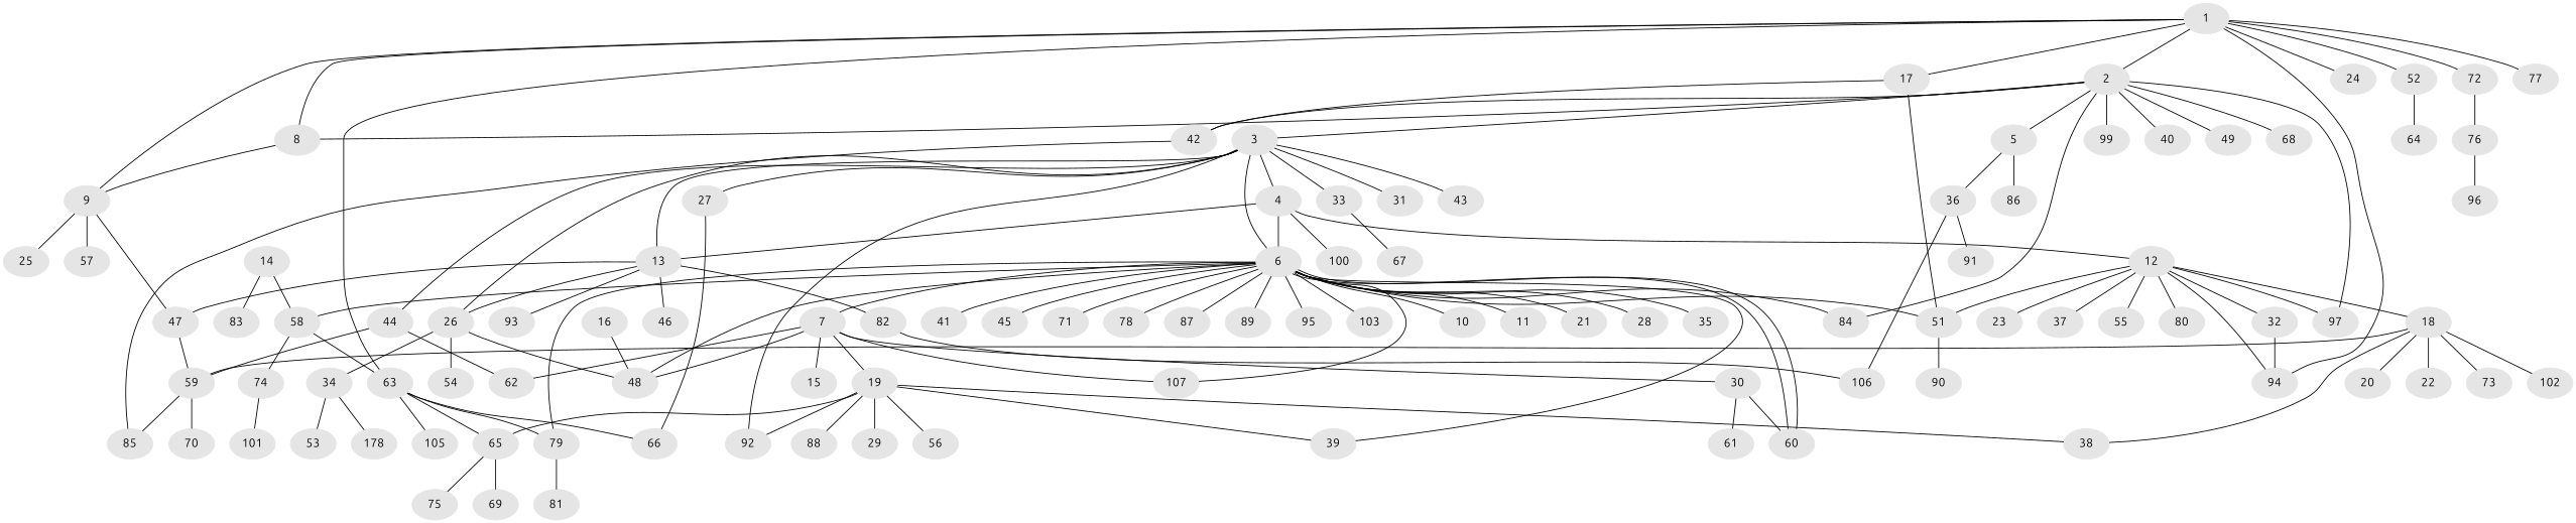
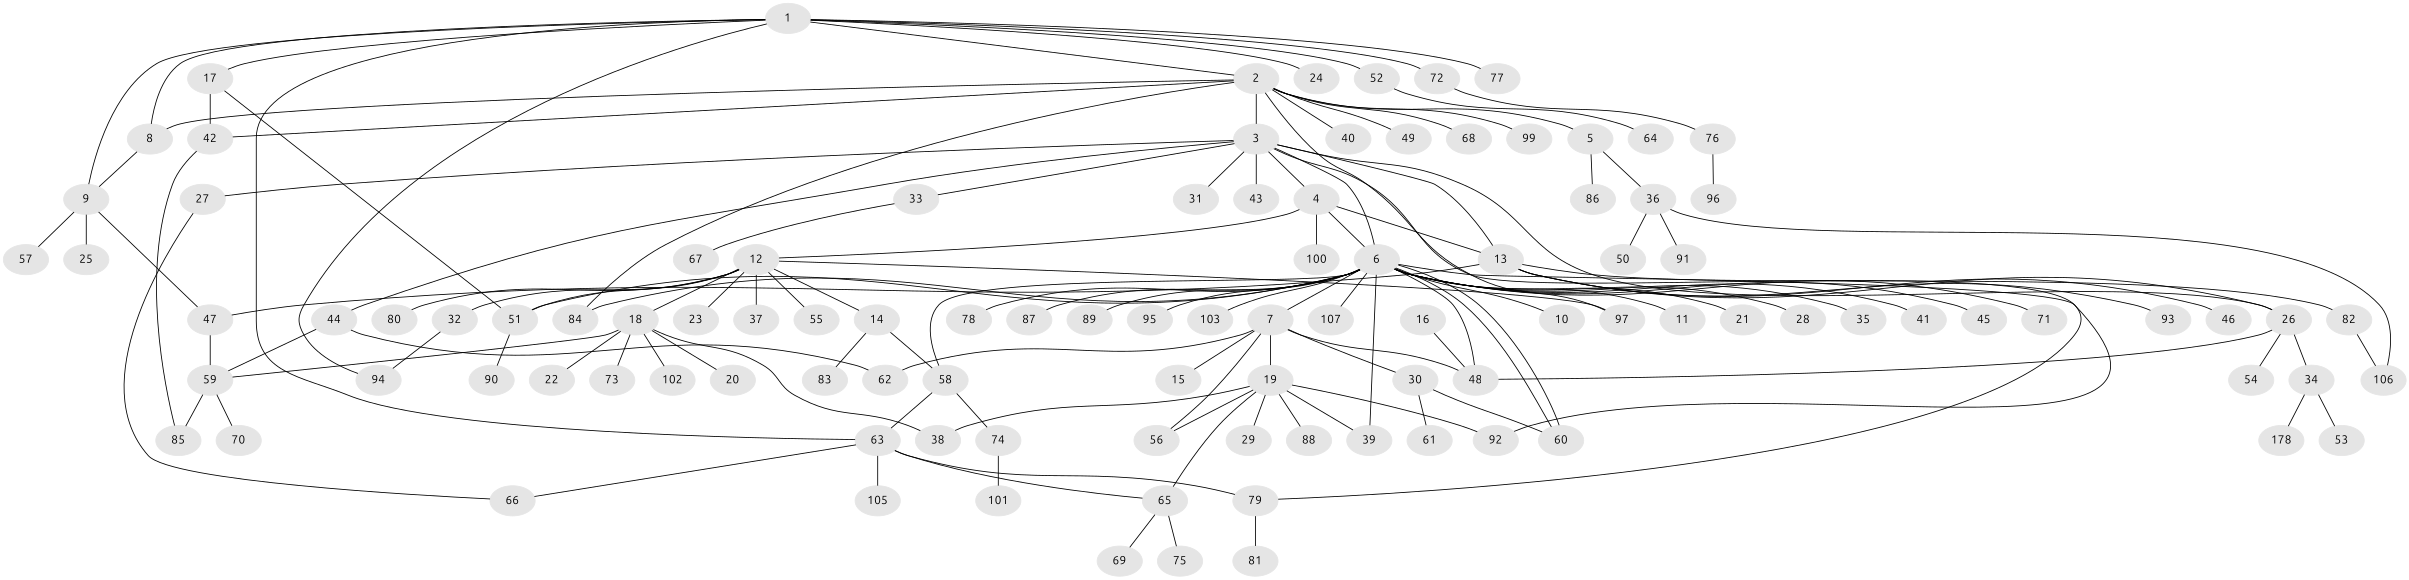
  graph {
    fontname=Ubuntu
    node [color=gray90 fontname=Ubuntu style=filled]
    edge [fontname=Ubuntu]
    1
    2
    8
    9
    17
    24
    52
    63
    72
    77
    94
    3
    5
    40
    42
    49
    68
    84
    97
    99
    25
    47
    57
    51
    64
    79
    65
    66
    105
    76
    4
    6
    13
    26
    27
    31
    33
    43
    44
    92
    36
    86
    85
    12
    100
    7
    10
    11
    21
    28
    35
    39
    41
    45
    48
    58
    60
    71
    78
    87
    89
    95
    103
    107
    46
    82
    93
    34
    54
    67
    62
    59
    14
    18
    23
    32
    37
    55
    80
+   50
    91
    106
    15
    19
    30
    16
    90
    74
    81
    38
    29
    56
    88
    61
    83
    20
    22
    73
    102
    70
    69
    75
    53
    n104 [label=178]
    101
    96
    1 -- 2
    1 -- 8
    1 -- 9
    1 -- 17
    1 -- 24
    1 -- 52
    1 -- 63
    1 -- 72
    1 -- 77
    1 -- 94
    2 -- 8
    2 -- 3
    2 -- 5
    2 -- 40
    2 -- 42
    2 -- 49
    2 -- 68
    2 -- 84
    2 -- 97
    2 -- 99
    8 -- 9
    9 -- 25
    9 -- 47
    9 -- 57
    17 -- 42
    17 -- 51
    52 -- 64
    63 -- 79
    63 -- 65
    63 -- 66
    63 -- 105
    72 -- 76
    3 -- 4
    3 -- 6
    3 -- 13
    3 -- 26
    3 -- 27
    3 -- 31
    3 -- 33
    3 -- 43
    3 -- 44
    3 -- 92
    5 -- 36
    5 -- 86
    42 -- 85
    47 -- 59
    51 -- 90
    79 -- 81
    65 -- 69
    65 -- 75
    76 -- 96
    4 -- 6
    4 -- 13
    4 -- 12
    4 -- 100
    6 -- 84
    6 -- 51
    6 -- 79
    6 -- 7
    6 -- 10
    6 -- 11
    6 -- 21
    6 -- 28
    6 -- 35
    6 -- 39
    6 -- 41
    6 -- 45
    6 -- 48
    6 -- 58
    6 -- 60
    6 -- 60
    6 -- 71
    6 -- 78
    6 -- 87
    6 -- 89
    6 -- 95
    6 -- 103
    6 -- 107
    13 -- 47
    13 -- 26
    13 -- 46
    13 -- 82
    13 -- 93
    26 -- 48
    26 -- 34
    26 -- 54
    27 -- 66
    33 -- 67
    44 -- 62
    44 -- 59
+   36 -- 50
    36 -- 91
    36 -- 106
    12 -- 97
    12 -- 51
-   12 -- 94
+   12 -- 14
    12 -- 18
    12 -- 23
    12 -- 32
    12 -- 37
    12 -- 55
    12 -- 80
    7 -- 48
-   7 -- 107
+   7 -- 56
    7 -- 62
    7 -- 15
    7 -- 19
    7 -- 30
    58 -- 63
    58 -- 74
    82 -- 106
    34 -- 53
    34 -- n104
    59 -- 85
    59 -- 70
    14 -- 58
    14 -- 83
    18 -- 59
    18 -- 38
    18 -- 20
    18 -- 22
    18 -- 73
    18 -- 102
    32 -- 94
    19 -- 65
    19 -- 92
    19 -- 39
    19 -- 38
    19 -- 29
    19 -- 56
    19 -- 88
    30 -- 60
    30 -- 61
    16 -- 48
    74 -- 101
  }
